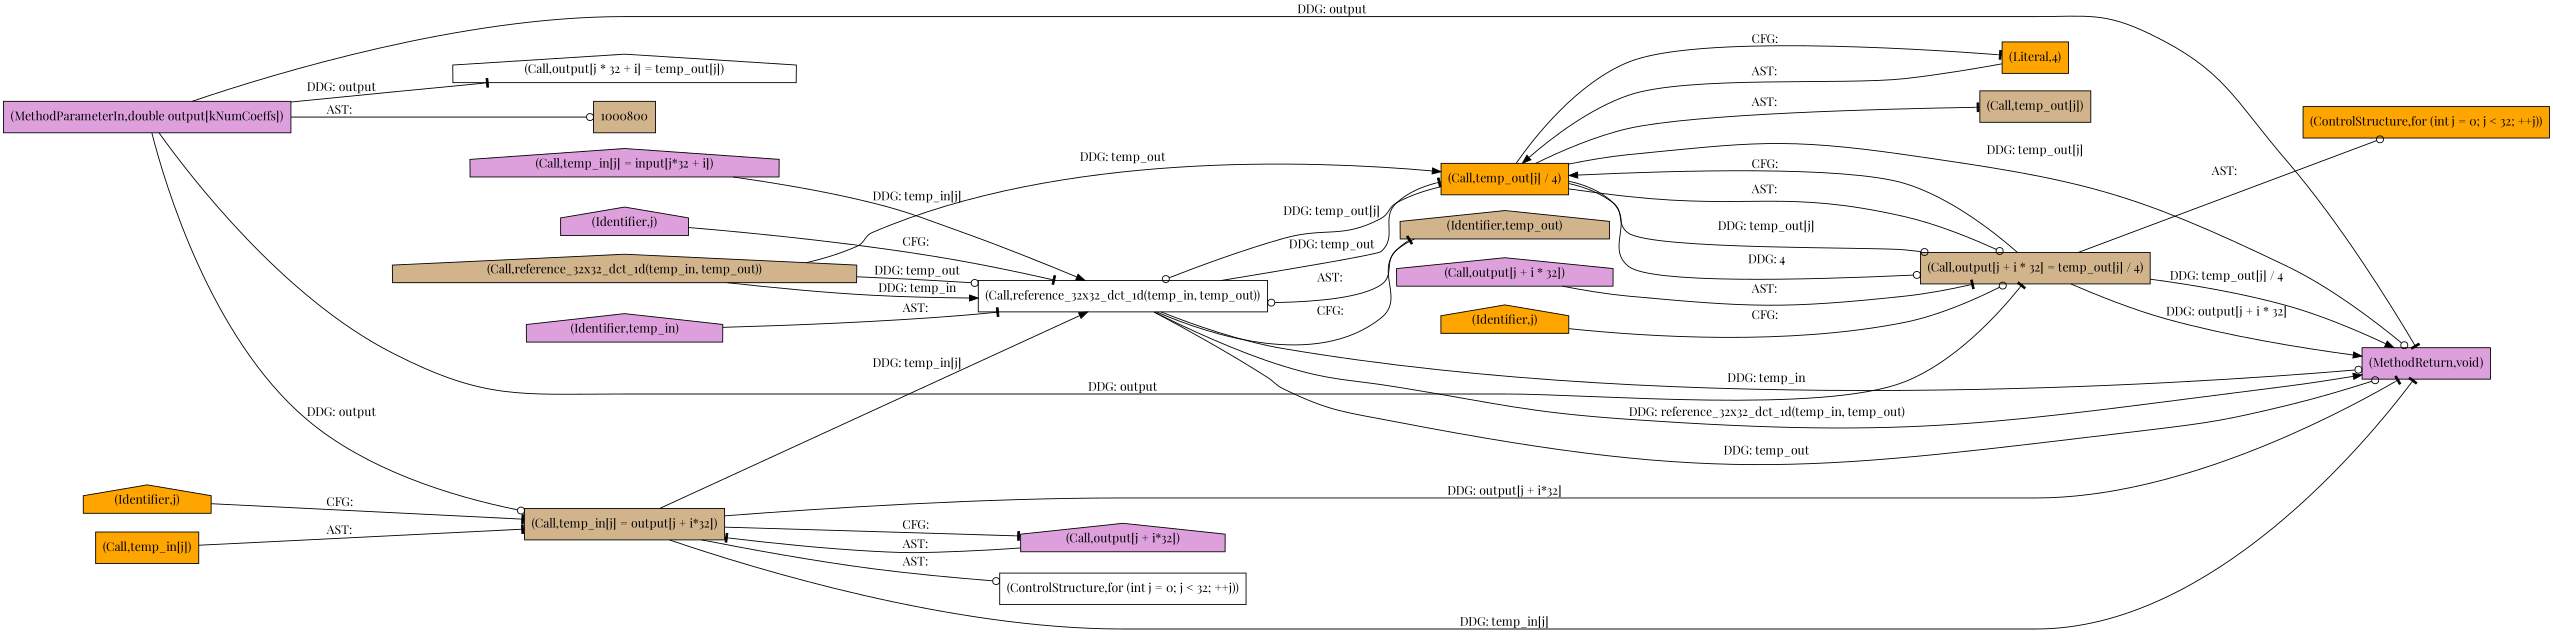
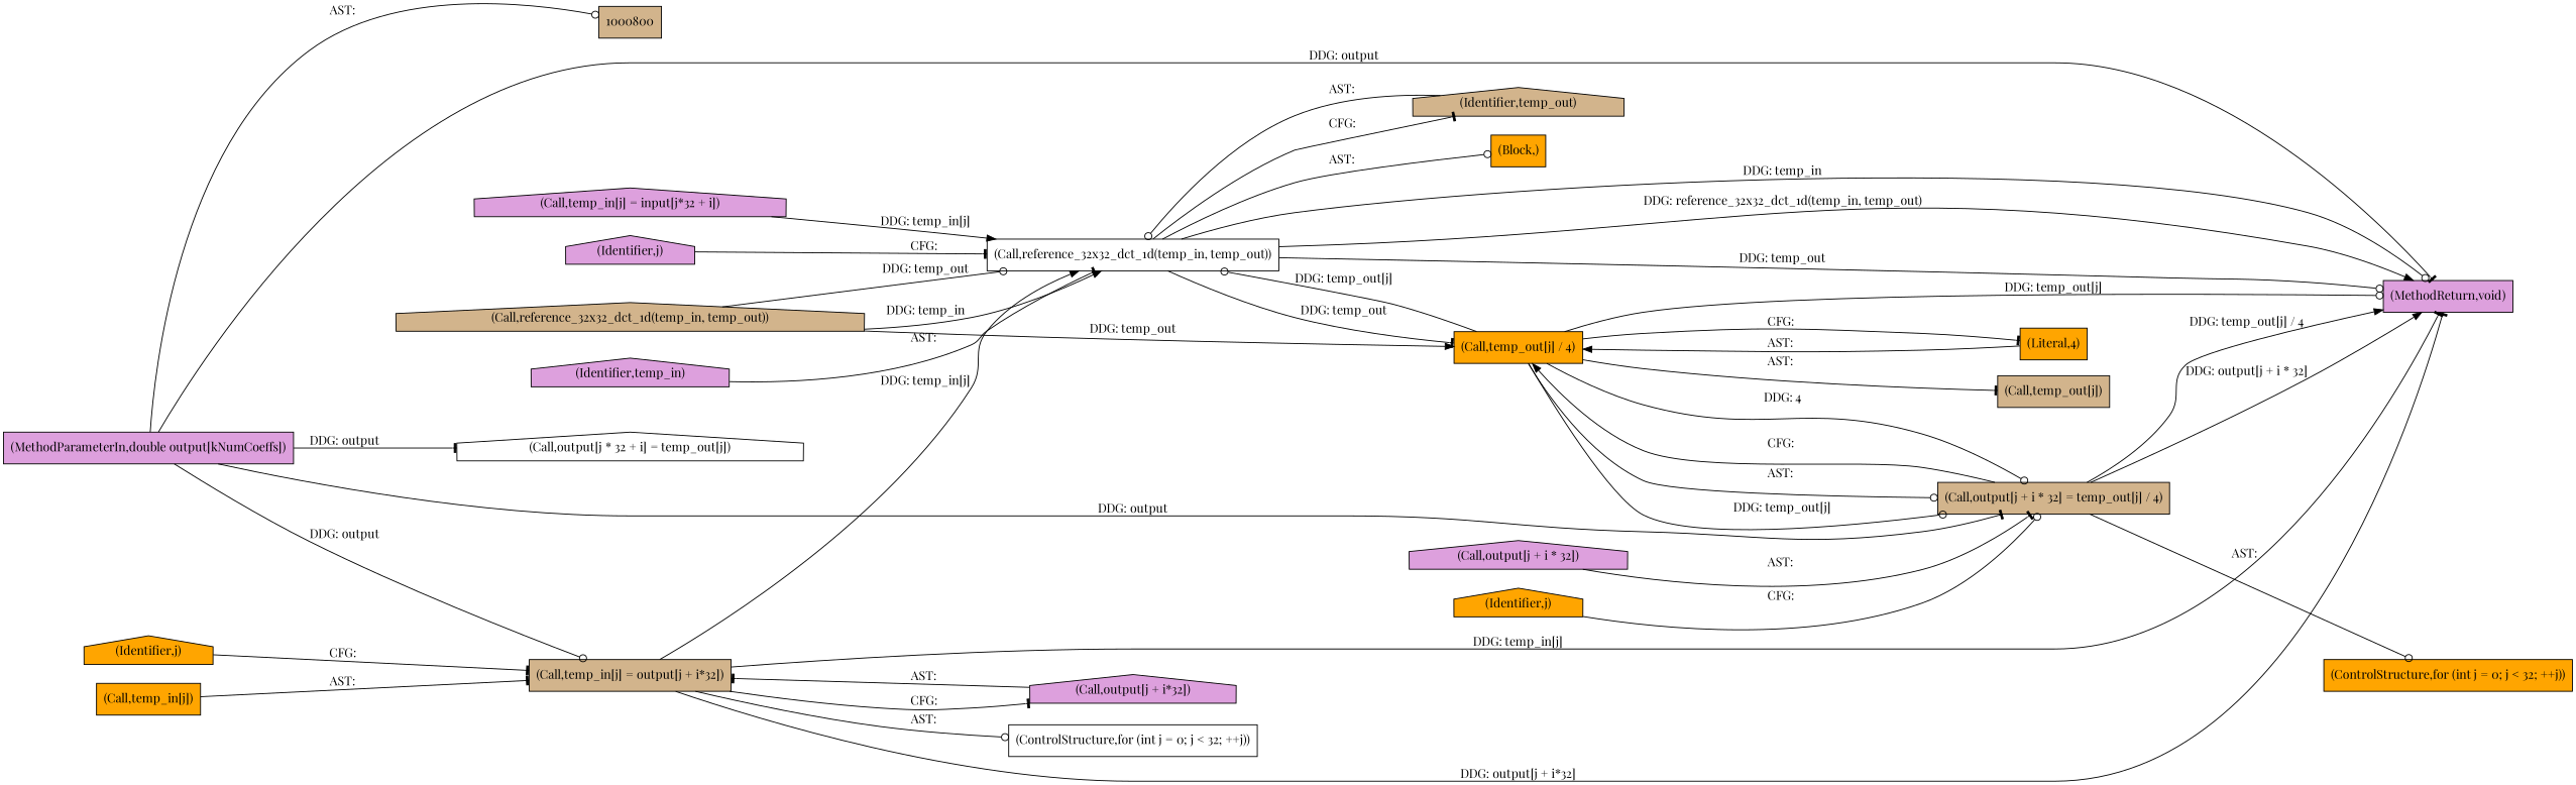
  digraph {
    fontname="Playfair Display"
    rankdir=LR
    node [fillcolor=plum fontname="Playfair Display" shape=box style=filled]
    edge [arrowhead=tee fontname="Playfair Display"]
    n1 [fillcolor=tan label="(Call,temp_in[j] = output[j + i*32])"]
    n2 [fillcolor=white label="(Call,reference_32x32_dct_1d(temp_in, temp_out))"]
    n3 [label="(Call,output[j + i*32])" shape=house]
    n4 [fillcolor=white label="(ControlStructure,for (int j = 0; j < 32; ++j))"]
    n5 [label="(MethodReturn,void)"]
    n6 [fillcolor=orange label="(Call,temp_out[j] / 4)"]
+   n7 [fillcolor=orange label="(Block,)"]
    n8 [fillcolor=tan label="(Identifier,temp_out)" shape=house]
    n9 [label="(MethodParameterIn,double output[kNumCoeffs])"]
    n10 [fillcolor=tan label="(Call,output[j + i * 32] = temp_out[j] / 4)"]
    n11 [fillcolor=white label="(Call,output[j * 32 + i] = temp_out[j])" shape=house]
    n12 [fillcolor=tan label=1000800]
    n13 [fillcolor=orange label="(ControlStructure,for (int j = 0; j < 32; ++j))"]
    n14 [fillcolor=orange label="(Literal,4)"]
    n15 [fillcolor=tan label="(Call,temp_out[j])"]
    n16 [fillcolor=orange label="(Identifier,j)" shape=house]
    n17 [fillcolor=tan label="(Call,reference_32x32_dct_1d(temp_in, temp_out))" shape=house]
    n18 [label="(Identifier,temp_in)" shape=house]
    n19 [label="(Call,temp_in[j] = input[j*32 + i])" shape=house]
    n20 [fillcolor=orange label="(Call,temp_in[j])"]
    n21 [fillcolor=orange label="(Identifier,j)" shape=house]
    n22 [label="(Call,output[j + i * 32])" shape=house]
    n23 [label="(Identifier,j)" shape=house]
    n1 -> n2 [arrowhead=normal label="DDG: temp_in[j]"]
    n1 -> n3 [label="CFG: "]
    n1 -> n4 [arrowhead=odot label="AST: "]
    n1 -> n5 [label="DDG: temp_in[j]"]
    n1 -> n5 [label="DDG: output[j + i*32]"]
    n2 -> n5 [arrowhead=odot label="DDG: temp_in"]
    n2 -> n5 [arrowhead=normal label="DDG: reference_32x32_dct_1d(temp_in, temp_out)"]
    n2 -> n5 [arrowhead=odot label="DDG: temp_out"]
    n2 -> n6 [label="DDG: temp_out"]
+   n2 -> n7 [arrowhead=odot label="AST: "]
    n2 -> n8 [label="CFG: "]
    n3 -> n1 [label="AST: "]
    n6 -> n2 [arrowhead=odot label="DDG: temp_out[j]"]
    n6 -> n5 [arrowhead=odot label="DDG: temp_out[j]"]
    n6 -> n10 [arrowhead=odot label="AST: "]
    n6 -> n10 [arrowhead=odot label="DDG: temp_out[j]"]
    n6 -> n10 [arrowhead=odot label="DDG: 4"]
    n6 -> n14 [label="CFG: "]
    n6 -> n15 [label="AST: "]
    n8 -> n2 [arrowhead=odot label="AST: "]
    n9 -> n1 [arrowhead=odot label="DDG: output"]
    n9 -> n5 [label="DDG: output"]
    n9 -> n10 [label="DDG: output"]
    n9 -> n11 [label="DDG: output"]
    n9 -> n12 [arrowhead=odot label="AST: "]
    n10 -> n5 [arrowhead=normal label="DDG: output[j + i * 32]"]
    n10 -> n5 [arrowhead=normal label="DDG: temp_out[j] / 4"]
    n10 -> n6 [arrowhead=normal label="CFG: "]
    n10 -> n13 [arrowhead=odot label="AST: "]
    n14 -> n6 [arrowhead=normal label="AST: "]
    n16 -> n1 [label="CFG: "]
    n17 -> n2 [arrowhead=normal label="DDG: temp_in"]
    n17 -> n2 [arrowhead=odot label="DDG: temp_out"]
    n17 -> n6 [arrowhead=normal label="DDG: temp_out"]
    n18 -> n2 [label="AST: "]
    n19 -> n2 [arrowhead=normal label="DDG: temp_in[j]"]
    n20 -> n1 [label="AST: "]
    n21 -> n10 [arrowhead=odot label="CFG: "]
    n22 -> n10 [label="AST: "]
    n23 -> n2 [label="CFG: "]
  }
